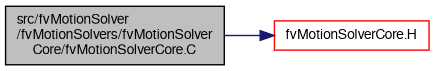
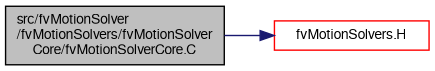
  digraph {
    rankdir=LR
    node [fontname=FreeSans fontsize=10 shape=record]
    n1 [color=black fillcolor=grey75 fontcolor=black height=0.2 label="src/fvMotionSolver\l/fvMotionSolvers/fvMotionSolver\lCore/fvMotionSolverCore.C" style=filled width=0.4]
-   n2 [color=red height=0.2 label="fvMotionSolverCore.H" width=0.4]
+   n2 [color=red height=0.2 label="fvMotionSolvers.H" width=0.4]
    n1 -> n2 [color=midnightblue fontname=FreeSans fontsize=10 labelfontname=FreeSans labelfontsize=10 style=solid]
  }
